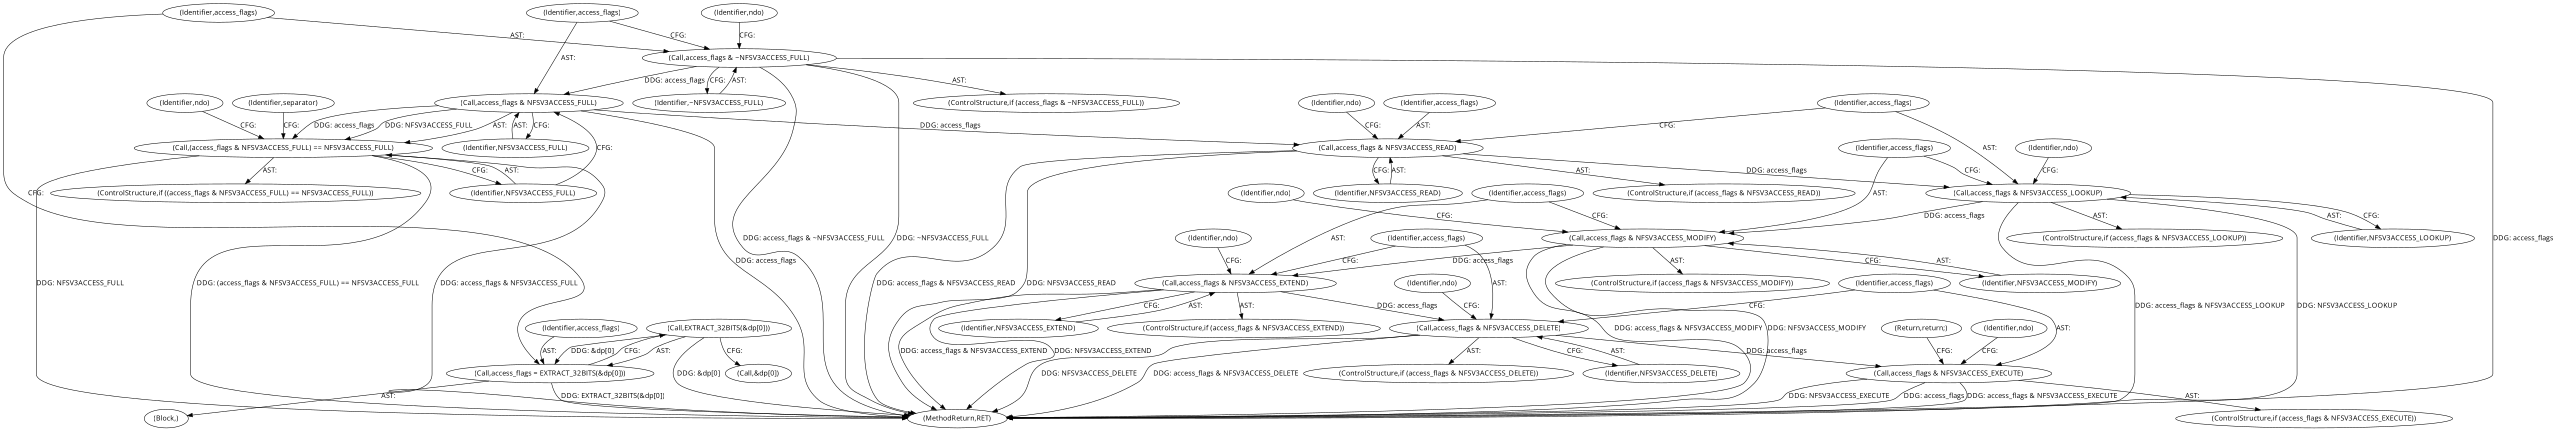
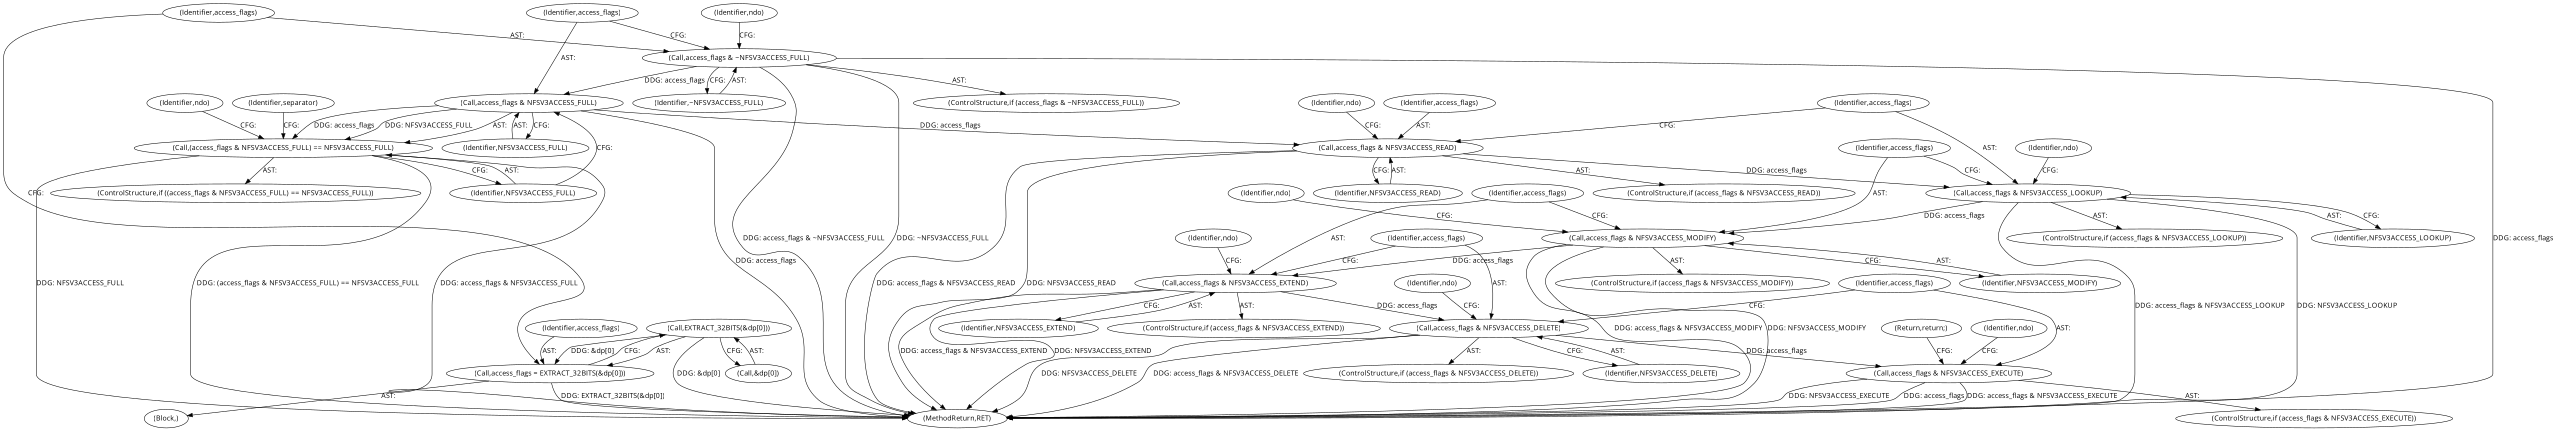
  digraph {
    fontname="Open Sans"
    node [fontname="Open Sans"]
    edge [fontname="Open Sans"]
    n1 [label="(Call,EXTRACT_32BITS(&dp[0]))"]
    n2 [label="(Call,access_flags = EXTRACT_32BITS(&dp[0]))"]
    n3 [label="(MethodReturn,RET)"]
    n4 [label="(Call,&dp[0])"]
    n5 [label="(Block,)"]
    n6 [label="(Call,access_flags & ~NFSV3ACCESS_FULL)"]
    n7 [label="(Call,access_flags & NFSV3ACCESS_FULL)"]
    n8 [label="(ControlStructure,if (access_flags & ~NFSV3ACCESS_FULL))"]
    n9 [label="(Identifier,~NFSV3ACCESS_FULL)"]
    n10 [label="(Call,(access_flags & NFSV3ACCESS_FULL) == NFSV3ACCESS_FULL)"]
    n11 [label="(Call,access_flags & NFSV3ACCESS_READ)"]
    n12 [label="(Identifier,NFSV3ACCESS_FULL)"]
    n13 [label="(Identifier,NFSV3ACCESS_FULL)"]
    n14 [label="(ControlStructure,if ((access_flags & NFSV3ACCESS_FULL) == NFSV3ACCESS_FULL))"]
    n15 [label="(Call,access_flags & NFSV3ACCESS_LOOKUP)"]
    n16 [label="(ControlStructure,if (access_flags & NFSV3ACCESS_READ))"]
    n17 [label="(Identifier,NFSV3ACCESS_READ)"]
    n18 [label="(Call,access_flags & NFSV3ACCESS_MODIFY)"]
    n19 [label="(ControlStructure,if (access_flags & NFSV3ACCESS_LOOKUP))"]
    n20 [label="(Identifier,NFSV3ACCESS_LOOKUP)"]
    n21 [label="(Call,access_flags & NFSV3ACCESS_EXTEND)"]
    n22 [label="(ControlStructure,if (access_flags & NFSV3ACCESS_MODIFY))"]
    n23 [label="(Identifier,NFSV3ACCESS_MODIFY)"]
    n24 [label="(Call,access_flags & NFSV3ACCESS_DELETE)"]
    n25 [label="(Identifier,NFSV3ACCESS_EXTEND)"]
    n26 [label="(ControlStructure,if (access_flags & NFSV3ACCESS_EXTEND))"]
    n27 [label="(Call,access_flags & NFSV3ACCESS_EXECUTE)"]
    n28 [label="(ControlStructure,if (access_flags & NFSV3ACCESS_DELETE))"]
    n29 [label="(Identifier,NFSV3ACCESS_DELETE)"]
    n30 [label="(ControlStructure,if (access_flags & NFSV3ACCESS_EXECUTE))"]
    n31 [label="(Return,return;)"]
    n32 [label="(Identifier,ndo)"]
    n33 [label="(Identifier,access_flags)"]
    n34 [label="(Identifier,access_flags)"]
    n35 [label="(Identifier,ndo)"]
    n36 [label="(Identifier,ndo)"]
    n37 [label="(Identifier,separator)"]
    n38 [label="(Identifier,access_flags)"]
    n39 [label="(Identifier,ndo)"]
    n40 [label="(Identifier,access_flags)"]
    n41 [label="(Identifier,ndo)"]
    n42 [label="(Identifier,access_flags)"]
    n43 [label="(Identifier,access_flags)"]
    n44 [label="(Identifier,access_flags)"]
    n45 [label="(Identifier,access_flags)"]
    n46 [label="(Identifier,ndo)"]
    n47 [label="(Identifier,ndo)"]
    n48 [label="(Identifier,access_flags)"]
    n49 [label="(Identifier,ndo)"]
    n1 -> n2 [label="AST: "]
    n1 -> n2 [label="DDG: &dp[0]"]
    n1 -> n3 [label="DDG: &dp[0]"]
    n1 -> n4 [label="CFG: "]
    n2 -> n1 [label="CFG: "]
    n2 -> n3 [label="DDG: EXTRACT_32BITS(&dp[0])"]
    n2 -> n5 [label="AST: "]
+   n4 -> n1 [label="AST: "]
    n6 -> n3 [label="DDG: ~NFSV3ACCESS_FULL"]
    n6 -> n3 [label="DDG: access_flags"]
    n6 -> n3 [label="DDG: access_flags & ~NFSV3ACCESS_FULL"]
    n6 -> n7 [label="DDG: access_flags"]
    n6 -> n8 [label="AST: "]
    n6 -> n9 [label="CFG: "]
    n7 -> n3 [label="DDG: access_flags"]
    n7 -> n10 [label="AST: "]
    n7 -> n10 [label="DDG: access_flags"]
    n7 -> n10 [label="DDG: NFSV3ACCESS_FULL"]
    n7 -> n11 [label="DDG: access_flags"]
    n7 -> n12 [label="CFG: "]
    n9 -> n6 [label="AST: "]
    n10 -> n3 [label="DDG: (access_flags & NFSV3ACCESS_FULL) == NFSV3ACCESS_FULL"]
    n10 -> n3 [label="DDG: access_flags & NFSV3ACCESS_FULL"]
    n10 -> n3 [label="DDG: NFSV3ACCESS_FULL"]
    n10 -> n13 [label="CFG: "]
    n10 -> n14 [label="AST: "]
    n11 -> n3 [label="DDG: access_flags & NFSV3ACCESS_READ"]
    n11 -> n3 [label="DDG: NFSV3ACCESS_READ"]
    n11 -> n15 [label="DDG: access_flags"]
    n11 -> n16 [label="AST: "]
    n11 -> n17 [label="CFG: "]
    n12 -> n7 [label="AST: "]
    n13 -> n7 [label="CFG: "]
    n13 -> n10 [label="AST: "]
    n15 -> n3 [label="DDG: access_flags & NFSV3ACCESS_LOOKUP"]
    n15 -> n3 [label="DDG: NFSV3ACCESS_LOOKUP"]
    n15 -> n18 [label="DDG: access_flags"]
    n15 -> n19 [label="AST: "]
    n15 -> n20 [label="CFG: "]
    n17 -> n11 [label="AST: "]
    n18 -> n3 [label="DDG: access_flags & NFSV3ACCESS_MODIFY"]
    n18 -> n3 [label="DDG: NFSV3ACCESS_MODIFY"]
    n18 -> n21 [label="DDG: access_flags"]
    n18 -> n22 [label="AST: "]
    n18 -> n23 [label="CFG: "]
    n20 -> n15 [label="AST: "]
    n21 -> n3 [label="DDG: NFSV3ACCESS_EXTEND"]
    n21 -> n3 [label="DDG: access_flags & NFSV3ACCESS_EXTEND"]
    n21 -> n24 [label="DDG: access_flags"]
    n21 -> n25 [label="CFG: "]
    n21 -> n26 [label="AST: "]
    n23 -> n18 [label="AST: "]
    n24 -> n3 [label="DDG: NFSV3ACCESS_DELETE"]
    n24 -> n3 [label="DDG: access_flags & NFSV3ACCESS_DELETE"]
    n24 -> n27 [label="DDG: access_flags"]
    n24 -> n28 [label="AST: "]
    n24 -> n29 [label="CFG: "]
    n25 -> n21 [label="AST: "]
    n27 -> n3 [label="DDG: access_flags"]
    n27 -> n3 [label="DDG: access_flags & NFSV3ACCESS_EXECUTE"]
    n27 -> n3 [label="DDG: NFSV3ACCESS_EXECUTE"]
    n27 -> n30 [label="AST: "]
    n29 -> n24 [label="AST: "]
    n31 -> n27 [label="CFG: "]
    n32 -> n11 [label="CFG: "]
    n33 -> n21 [label="CFG: "]
    n33 -> n24 [label="AST: "]
    n34 -> n18 [label="CFG: "]
    n34 -> n21 [label="AST: "]
    n35 -> n21 [label="CFG: "]
    n36 -> n10 [label="CFG: "]
    n37 -> n10 [label="CFG: "]
    n38 -> n11 [label="CFG: "]
    n38 -> n15 [label="AST: "]
    n39 -> n27 [label="CFG: "]
    n40 -> n24 [label="CFG: "]
    n40 -> n27 [label="AST: "]
    n41 -> n15 [label="CFG: "]
    n42 -> n11 [label="AST: "]
    n43 -> n6 [label="CFG: "]
    n43 -> n7 [label="AST: "]
    n44 -> n2 [label="CFG: "]
    n44 -> n6 [label="AST: "]
    n45 -> n2 [label="AST: "]
    n46 -> n24 [label="CFG: "]
    n47 -> n6 [label="CFG: "]
    n48 -> n15 [label="CFG: "]
    n48 -> n18 [label="AST: "]
    n49 -> n18 [label="CFG: "]
  }
